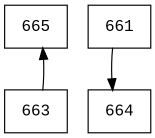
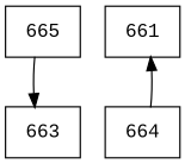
  digraph {
    fontname="Liberation Mono"
    node [fontname="Liberation Mono" shape=record]
    edge [fontname="Liberation Mono"]
    n1 [label="{665}"]
    n2 [label="{663}"]
    n3 [label="{661}"]
    n4 [label="{664}"]
-   n2 -> n1
-   n3 -> n4
+   n1 -> n2
+   n4 -> n3
  }
